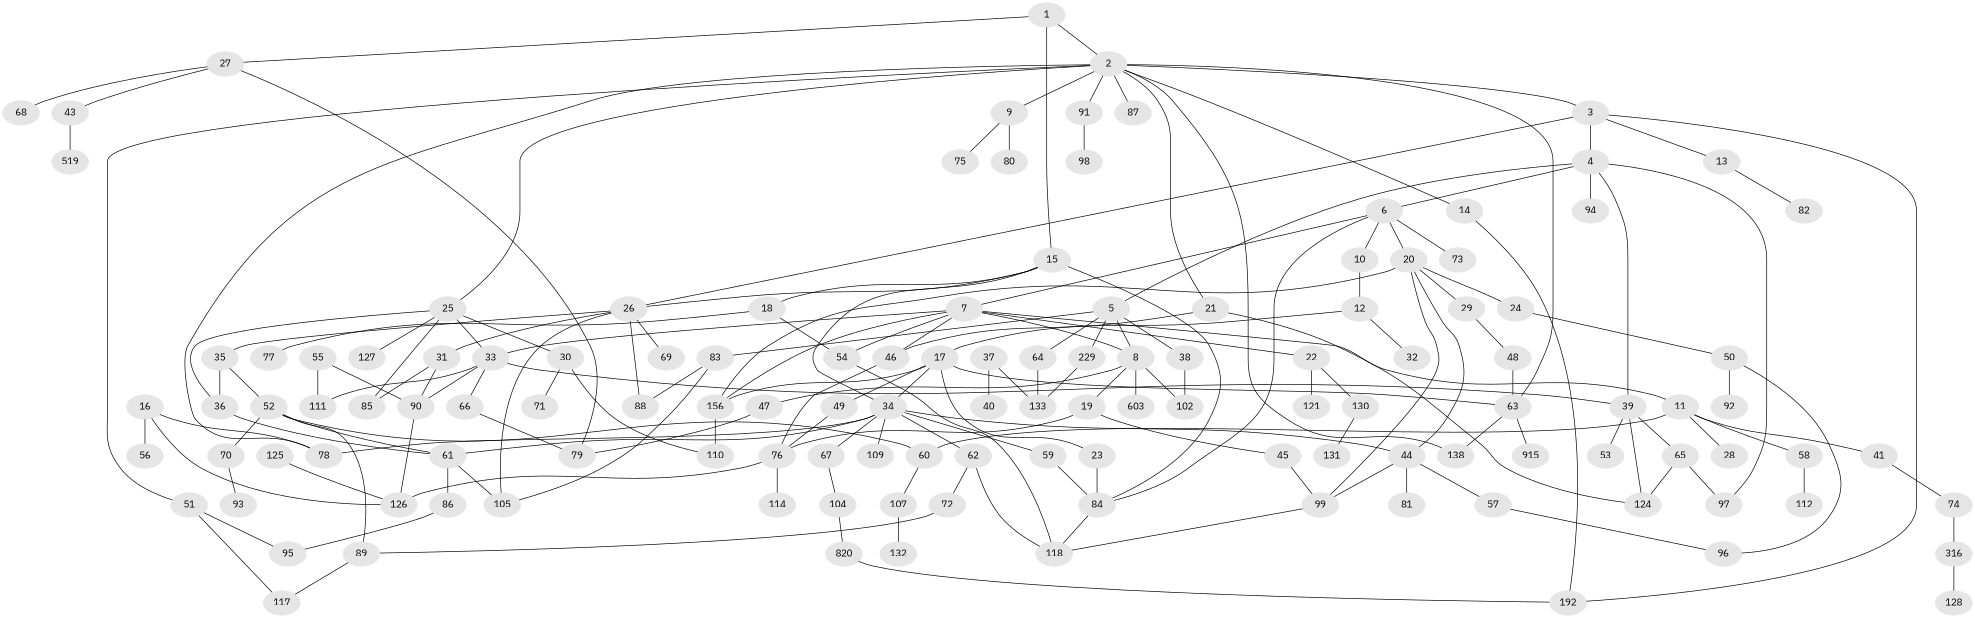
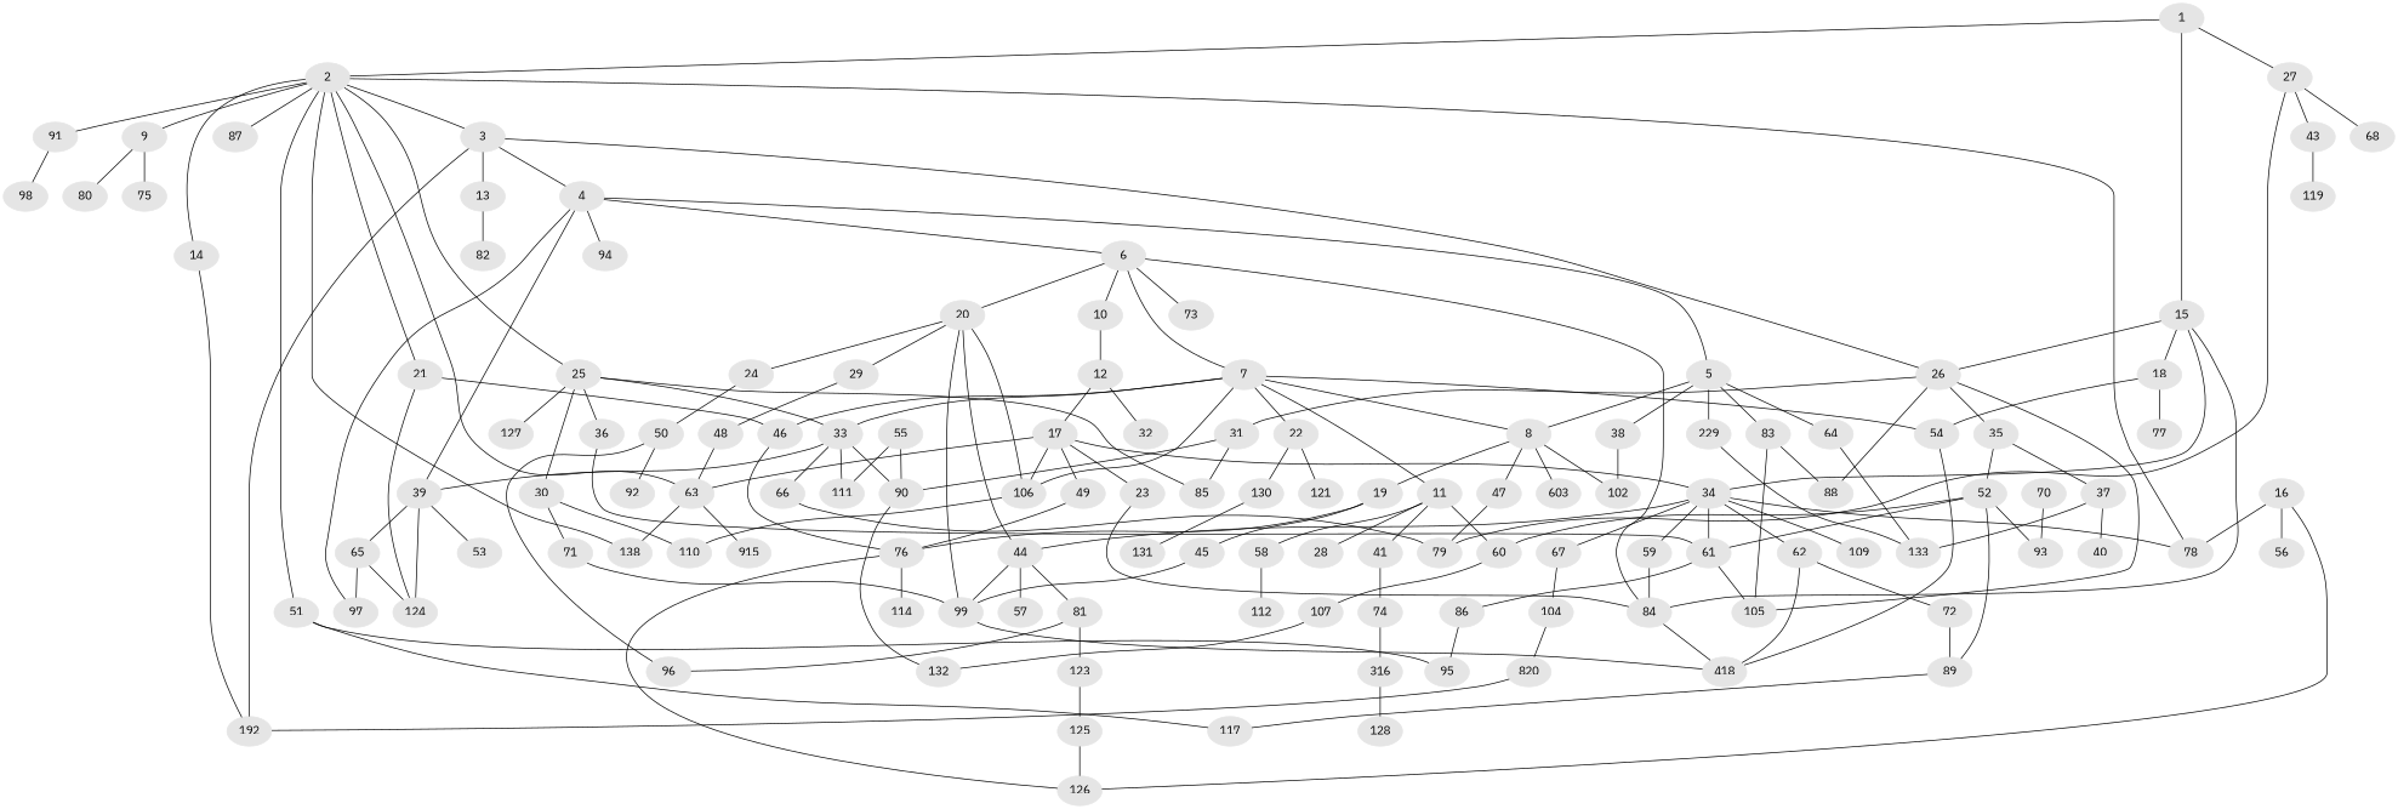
  graph {
    fontname="IBM Plex Sans"
    node [color=gray90 fontname="IBM Plex Sans" style=filled]
    edge [fontname="IBM Plex Sans"]
    1
    2
    15
    27
    3
    9
    14
    21
    25
    51
    63
    78
    87
    91
    n15 [label=138]
    26
    84
    18
    34
    43
    68
    79
    4
    13
    n25 [label=192]
    75
    80
    46
    124
    33
    30
    36
    85
    127
    95
    117
    n37 [label=915]
    98
    5
    6
    39
    94
    97
    82
    31
    35
-   69
    88
    105
    8
    38
    64
    83
    n54 [label=229]
    7
    10
    20
    73
    11
    22
    54
-   106 [label=156]
+   106
    16
    56
    126
    29
    48
    53
    65
    19
    47
    102
    n73 [label=603]
    133
    12
    24
    44
    99
-   118
+   118 [label=418]
    28
    41
    58
    60
    121
    130
    90
    66
    111
    76
    110
    45
    17
    32
    74
    112
    107
    23
    49
    77
    59
    61
    62
    67
    109
    114
    50
    57
    81
    55
    92
    96
    71
    37
    52
-   119 [label=519]
+   119
    86
    72
    104
    40
    70
    89
    n122 [label=316]
+   123
    131
    93
    132
    n127 [label=820]
    128
    125
    1 -- 2
    1 -- 15
    1 -- 27
    2 -- 3
    2 -- 9
    2 -- 14
    2 -- 21
    2 -- 25
    2 -- 51
    2 -- 63
    2 -- 78
    2 -- 87
    2 -- 91
    2 -- n15
    15 -- 26
    15 -- 84
    15 -- 18
    15 -- 34
    27 -- 43
    27 -- 68
    27 -- 79
    3 -- 26
    3 -- 4
    3 -- 13
    3 -- n25
    9 -- 75
    9 -- 80
    14 -- n25
    21 -- 46
    21 -- 124
    25 -- 33
    25 -- 30
    25 -- 36
    25 -- 85
    25 -- 127
    51 -- 95
    51 -- 117
    63 -- n15
    63 -- n37
    91 -- 98
    26 -- 31
    26 -- 35
-   26 -- 69
    26 -- 88
    26 -- 105
    84 -- 118
    18 -- 54
    18 -- 77
    34 -- 78
    34 -- 44
    34 -- 59
    34 -- 61
    34 -- 62
    34 -- 67
    34 -- 109
    43 -- 119
    4 -- 5
    4 -- 6
    4 -- 39
    4 -- 94
    4 -- 97
    13 -- 82
    46 -- 76
    33 -- 39
    33 -- 90
    33 -- 66
    33 -- 111
    30 -- 110
    30 -- 71
    36 -- 61
    5 -- 8
    5 -- 38
    5 -- 64
    5 -- 83
    5 -- n54
    6 -- 84
    6 -- 7
    6 -- 10
    6 -- 20
    6 -- 73
    39 -- 124
    39 -- 53
    39 -- 65
    31 -- 85
    31 -- 90
-   35 -- 36
+   35 -- 37
    35 -- 52
    8 -- 19
    8 -- 47
    8 -- 102
    8 -- n73
    38 -- 102
    64 -- 133
    83 -- 88
    83 -- 105
    n54 -- 133
    7 -- 46
    7 -- 33
    7 -- 8
    7 -- 11
    7 -- 22
    7 -- 54
    7 -- 106
    10 -- 12
    20 -- 106
    20 -- 29
    20 -- 24
    20 -- 44
    20 -- 99
    11 -- 28
    11 -- 41
    11 -- 58
    11 -- 60
    22 -- 121
    22 -- 130
    54 -- 118
    106 -- 110
    16 -- 78
    16 -- 56
    16 -- 126
    29 -- 48
    48 -- 63
    65 -- 124
    65 -- 97
    19 -- 76
    19 -- 45
    47 -- 79
    12 -- 17
    12 -- 32
    24 -- 50
    44 -- 99
    44 -- 57
    44 -- 81
    99 -- 118
    41 -- 74
    58 -- 112
    60 -- 107
    130 -- 131
-   90 -- 126
+   90 -- 132
    66 -- 79
    76 -- 126
    76 -- 114
    45 -- 99
    17 -- 63
    17 -- 34
    17 -- 106
    17 -- 23
    17 -- 49
    74 -- n122
    107 -- 132
    23 -- 84
    49 -- 76
    59 -- 84
    61 -- 105
    61 -- 86
    62 -- 118
    62 -- 72
    67 -- 104
    50 -- 92
    50 -- 96
-   57 -- 96
+   81 -- 96
+   81 -- 123
    55 -- 90
    55 -- 111
+   71 -- 99
    37 -- 133
    37 -- 40
    52 -- 60
    52 -- 61
-   52 -- 70
+   52 -- 93
    52 -- 89
    86 -- 95
    72 -- 89
    104 -- n127
    70 -- 93
    89 -- 117
    n122 -- 128
+   123 -- 125
    n127 -- n25
    125 -- 126
  }
